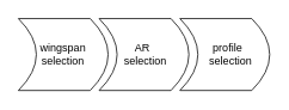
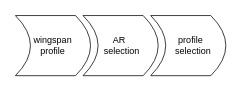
  <mxCell id="0" />
  <mxCell id="1" parent="0" />
- <mxCell id="2" value="wingspan&lt;br&gt;selection" style="shape=dataStorage;whiteSpace=wrap;html=1;fixedSize=1;direction=west;" vertex="1" parent="1"><mxGeometry x="20" y="20" width="100" height="80" as="geometry" /></mxCell>
+ <mxCell id="2" value="wingspan&lt;br&gt;profile" style="shape=dataStorage;whiteSpace=wrap;html=1;fixedSize=1;direction=west;" vertex="1" parent="1"><mxGeometry x="20" y="20" width="100" height="80" as="geometry" /></mxCell>
  <mxCell id="3" value="AR&amp;nbsp;&lt;br&gt;&amp;nbsp;selection" style="shape=dataStorage;whiteSpace=wrap;html=1;fixedSize=1;direction=west;" vertex="1" parent="1"><mxGeometry x="110" y="20" width="100" height="80" as="geometry" /></mxCell>
  <mxCell id="4" value="&amp;nbsp; profile&lt;br&gt;&amp;nbsp; &amp;nbsp; selection" style="shape=dataStorage;whiteSpace=wrap;html=1;fixedSize=1;direction=west;" vertex="1" parent="1"><mxGeometry x="200" y="20" width="100" height="80" as="geometry" /></mxCell>
